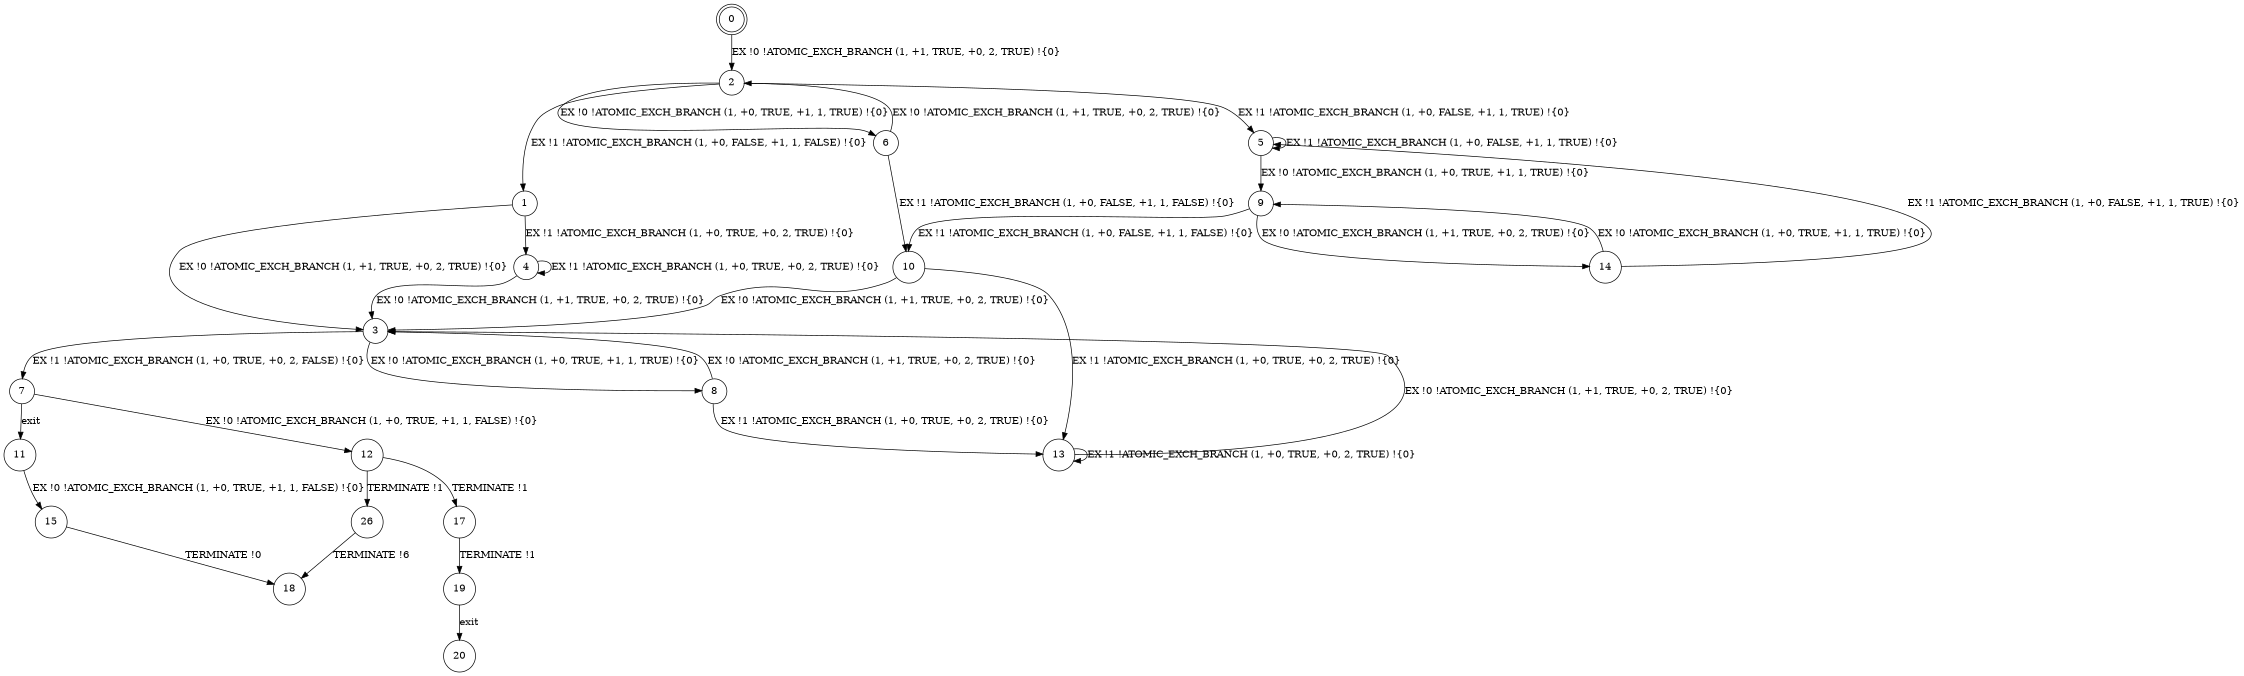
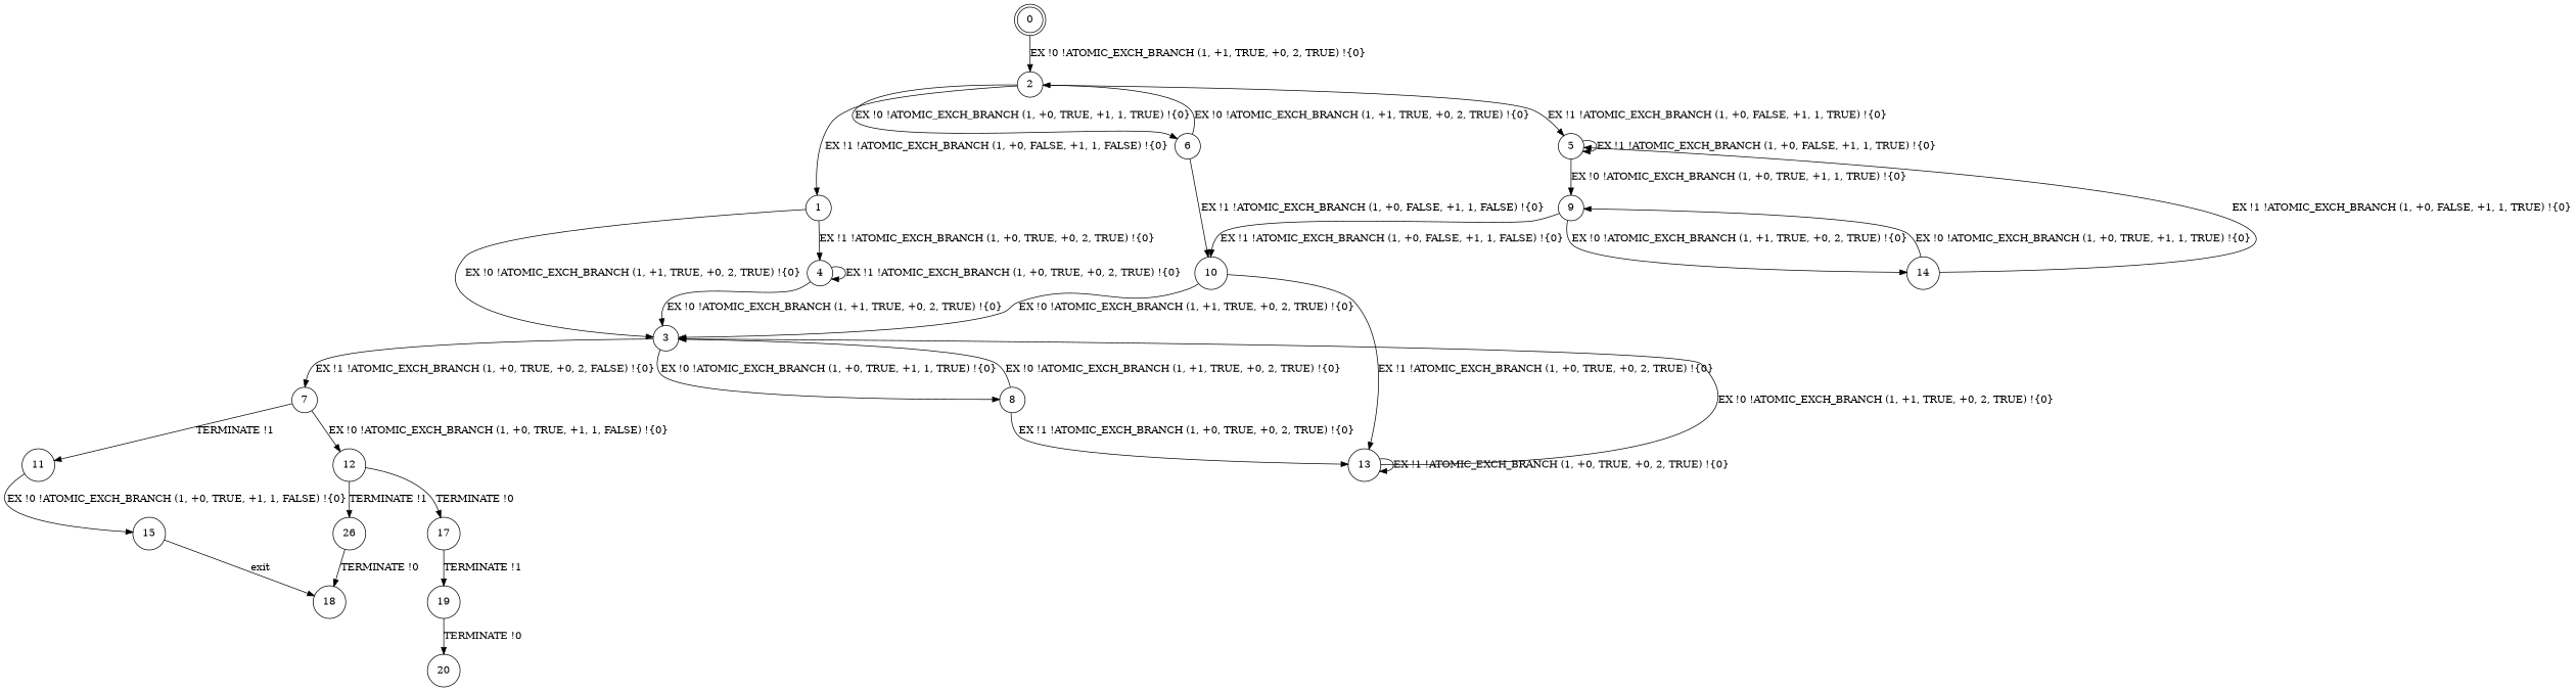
  digraph {
    node [shape=circle]
    0 [peripheries=2]
    2
    1
    3
    4
    5
    6
    7
    8
    9
    10
    11
    12
    13
    14
    15
    n17 [label=26]
    17
    18
    19
    20
    0 -> 2 [label="EX !0 !ATOMIC_EXCH_BRANCH (1, +1, TRUE, +0, 2, TRUE) !{0}"]
    2 -> 1 [label="EX !1 !ATOMIC_EXCH_BRANCH (1, +0, FALSE, +1, 1, FALSE) !{0}"]
    2 -> 5 [label="EX !1 !ATOMIC_EXCH_BRANCH (1, +0, FALSE, +1, 1, TRUE) !{0}"]
    2 -> 6 [label="EX !0 !ATOMIC_EXCH_BRANCH (1, +0, TRUE, +1, 1, TRUE) !{0}"]
    1 -> 3 [label="EX !0 !ATOMIC_EXCH_BRANCH (1, +1, TRUE, +0, 2, TRUE) !{0}"]
    1 -> 4 [label="EX !1 !ATOMIC_EXCH_BRANCH (1, +0, TRUE, +0, 2, TRUE) !{0}"]
    3 -> 7 [label="EX !1 !ATOMIC_EXCH_BRANCH (1, +0, TRUE, +0, 2, FALSE) !{0}"]
    3 -> 8 [label="EX !0 !ATOMIC_EXCH_BRANCH (1, +0, TRUE, +1, 1, TRUE) !{0}"]
    4 -> 3 [label="EX !0 !ATOMIC_EXCH_BRANCH (1, +1, TRUE, +0, 2, TRUE) !{0}"]
    4 -> 4 [label="EX !1 !ATOMIC_EXCH_BRANCH (1, +0, TRUE, +0, 2, TRUE) !{0}"]
    5 -> 5 [label="EX !1 !ATOMIC_EXCH_BRANCH (1, +0, FALSE, +1, 1, TRUE) !{0}"]
    5 -> 9 [label="EX !0 !ATOMIC_EXCH_BRANCH (1, +0, TRUE, +1, 1, TRUE) !{0}"]
    6 -> 2 [label="EX !0 !ATOMIC_EXCH_BRANCH (1, +1, TRUE, +0, 2, TRUE) !{0}"]
    6 -> 10 [label="EX !1 !ATOMIC_EXCH_BRANCH (1, +0, FALSE, +1, 1, FALSE) !{0}"]
-   7 -> 11 [label=exit]
+   7 -> 11 [label="TERMINATE !1"]
    7 -> 12 [label="EX !0 !ATOMIC_EXCH_BRANCH (1, +0, TRUE, +1, 1, FALSE) !{0}"]
    8 -> 3 [label="EX !0 !ATOMIC_EXCH_BRANCH (1, +1, TRUE, +0, 2, TRUE) !{0}"]
    8 -> 13 [label="EX !1 !ATOMIC_EXCH_BRANCH (1, +0, TRUE, +0, 2, TRUE) !{0}"]
    9 -> 10 [label="EX !1 !ATOMIC_EXCH_BRANCH (1, +0, FALSE, +1, 1, FALSE) !{0}"]
    9 -> 14 [label="EX !0 !ATOMIC_EXCH_BRANCH (1, +1, TRUE, +0, 2, TRUE) !{0}"]
    10 -> 3 [label="EX !0 !ATOMIC_EXCH_BRANCH (1, +1, TRUE, +0, 2, TRUE) !{0}"]
    10 -> 13 [label="EX !1 !ATOMIC_EXCH_BRANCH (1, +0, TRUE, +0, 2, TRUE) !{0}"]
    11 -> 15 [label="EX !0 !ATOMIC_EXCH_BRANCH (1, +0, TRUE, +1, 1, FALSE) !{0}"]
    12 -> n17 [label="TERMINATE !1"]
-   12 -> 17 [label="TERMINATE !1"]
+   12 -> 17 [label="TERMINATE !0"]
    13 -> 3 [label="EX !0 !ATOMIC_EXCH_BRANCH (1, +1, TRUE, +0, 2, TRUE) !{0}"]
    13 -> 13 [label="EX !1 !ATOMIC_EXCH_BRANCH (1, +0, TRUE, +0, 2, TRUE) !{0}"]
    14 -> 5 [label="EX !1 !ATOMIC_EXCH_BRANCH (1, +0, FALSE, +1, 1, TRUE) !{0}"]
    14 -> 9 [label="EX !0 !ATOMIC_EXCH_BRANCH (1, +0, TRUE, +1, 1, TRUE) !{0}"]
-   15 -> 18 [label="TERMINATE !0"]
-   n17 -> 18 [label="TERMINATE !6"]
+   15 -> 18 [label=exit]
+   n17 -> 18 [label="TERMINATE !0"]
    17 -> 19 [label="TERMINATE !1"]
-   19 -> 20 [label=exit]
+   19 -> 20 [label="TERMINATE !0"]
  }
